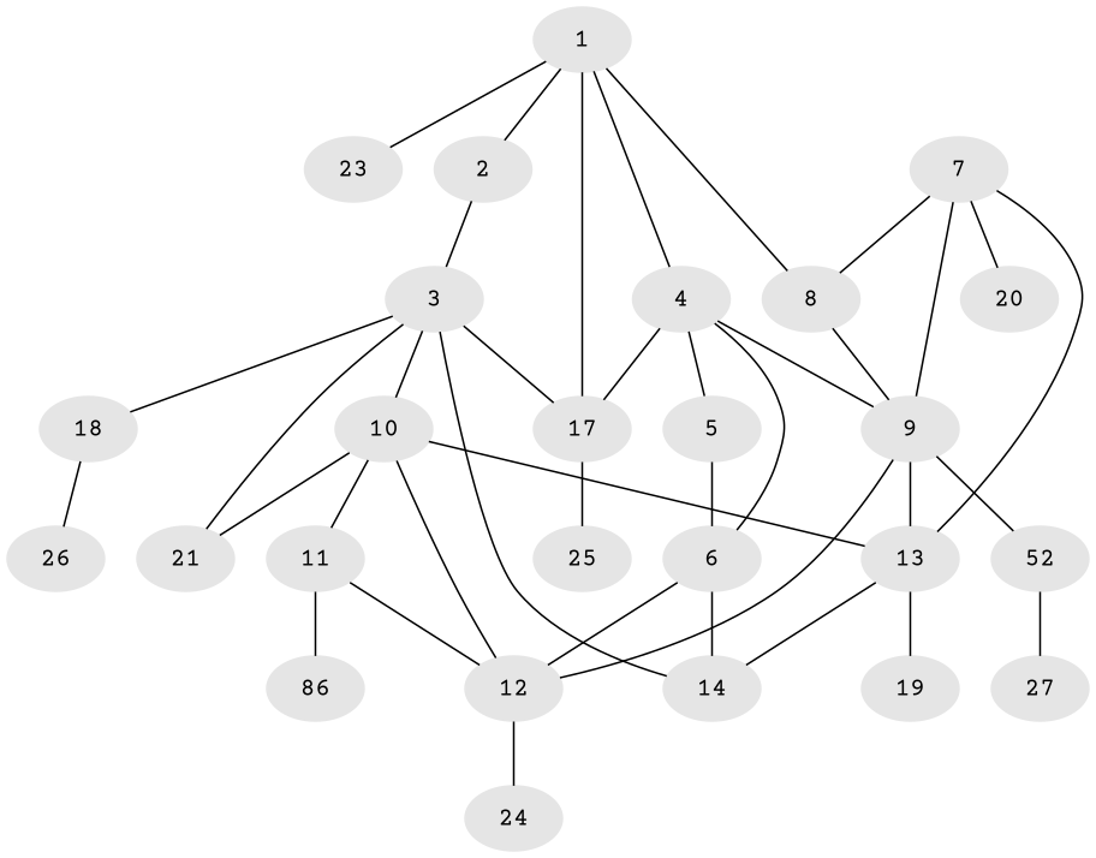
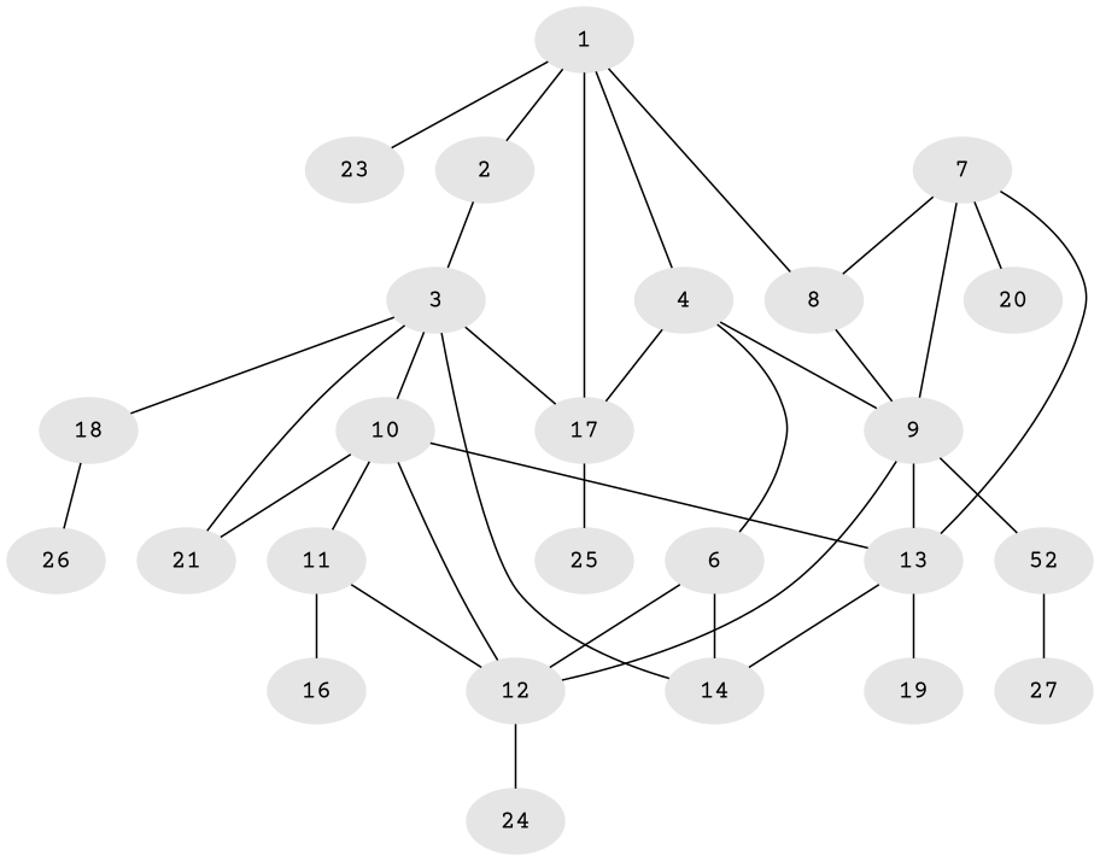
  graph {
    fontname="Courier Prime"
    node [color=gray90 fontname="Courier Prime" style=filled]
    edge [fontname="Courier Prime" weight=1.0]
    1
    2
    4
    8
    23
    17
    3
    10
    14
    18
    21
-   5
    6
    9
    12
    13
    11
    25
    26
    n20 [label=52]
    24
    7
    20
    19
    27
-   16 [label=86]
+   16
    1 -- 2
    1 -- 4
    1 -- 8
    1 -- 23
    1 -- 17 [weight=6.0]
    2 -- 3
    4 -- 17
-   4 -- 5
    4 -- 6
    4 -- 9
    8 -- 9
    17 -- 25
    3 -- 17
    3 -- 10
    3 -- 14
    3 -- 18
    3 -- 21
    10 -- 21
    10 -- 12
    10 -- 13
    10 -- 11
    18 -- 26
-   5 -- 6
    6 -- 14
    6 -- 12
    9 -- 12
    9 -- 13
    9 -- n20
    12 -- 24
    13 -- 14
    13 -- 19 [weight=3.0]
    11 -- 12
    11 -- 16 [weight=2.0]
    n20 -- 27
    7 -- 8
    7 -- 9
    7 -- 13
    7 -- 20
  }
